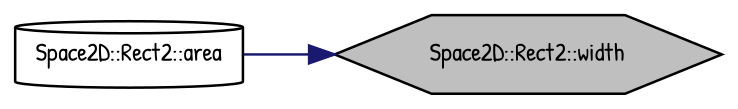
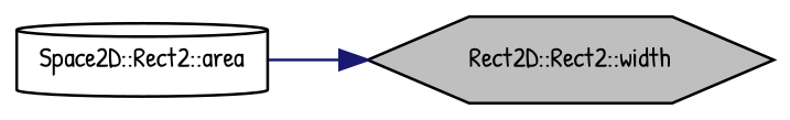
  digraph {
    rankdir=RL
    fontname="Patrick Hand"
    node [color=black fontname="Patrick Hand" fontsize=10 style=filled]
-   n1 [fillcolor=grey75 fontcolor=black height=0.2 label="Space2D::Rect2::width" shape=hexagon width=0.4]
+   n1 [fillcolor=grey75 fontcolor=black height=0.2 label="Rect2D::Rect2::width" shape=hexagon width=0.4]
    n2 [fillcolor=white height=0.2 label="Space2D::Rect2::area" shape=cylinder width=0.4]
    n1 -> n2 [color=midnightblue dir=back fontname="Patrick Hand" fontsize=10 labelfontname=Helvetica labelfontsize=10 style=solid]
  }
